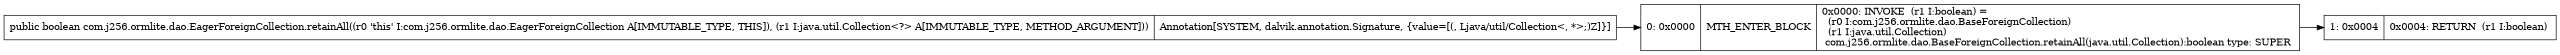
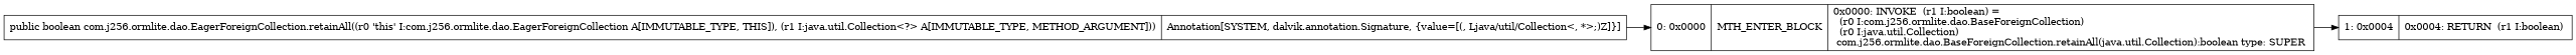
  digraph {
    rankdir=LR
    fontname="DejaVu Serif"
    node [shape=record fontname="DejaVu Serif"]
    edge [fontname="DejaVu Serif"]
-   n1 [label="{0\:\ 0x0000|MTH_ENTER_BLOCK\l|0x0000: INVOKE  (r1 I:boolean) = \l  (r0 I:com.j256.ormlite.dao.BaseForeignCollection)\l  (r1 I:java.util.Collection)\l com.j256.ormlite.dao.BaseForeignCollection.retainAll(java.util.Collection):boolean type: SUPER \l}"]
+   n1 [label="{0\:\ 0x0000|MTH_ENTER_BLOCK\l|0x0000: INVOKE  (r1 I:boolean) = \l  (r0 I:com.j256.ormlite.dao.BaseForeignCollection)\l  (r0 I:java.util.Collection)\l com.j256.ormlite.dao.BaseForeignCollection.retainAll(java.util.Collection):boolean type: SUPER \l}"]
    n2 [label="{1\:\ 0x0004|0x0004: RETURN  (r1 I:boolean) \l}"]
    n3 [label="{public boolean com.j256.ormlite.dao.EagerForeignCollection.retainAll((r0 'this' I:com.j256.ormlite.dao.EagerForeignCollection A[IMMUTABLE_TYPE, THIS]), (r1 I:java.util.Collection\<?\> A[IMMUTABLE_TYPE, METHOD_ARGUMENT]))  | Annotation[SYSTEM, dalvik.annotation.Signature, \{value=[(, Ljava\/util\/Collection\<, *\>;)Z]\}]\l}"]
    n1 -> n2
    n3 -> n1
  }
